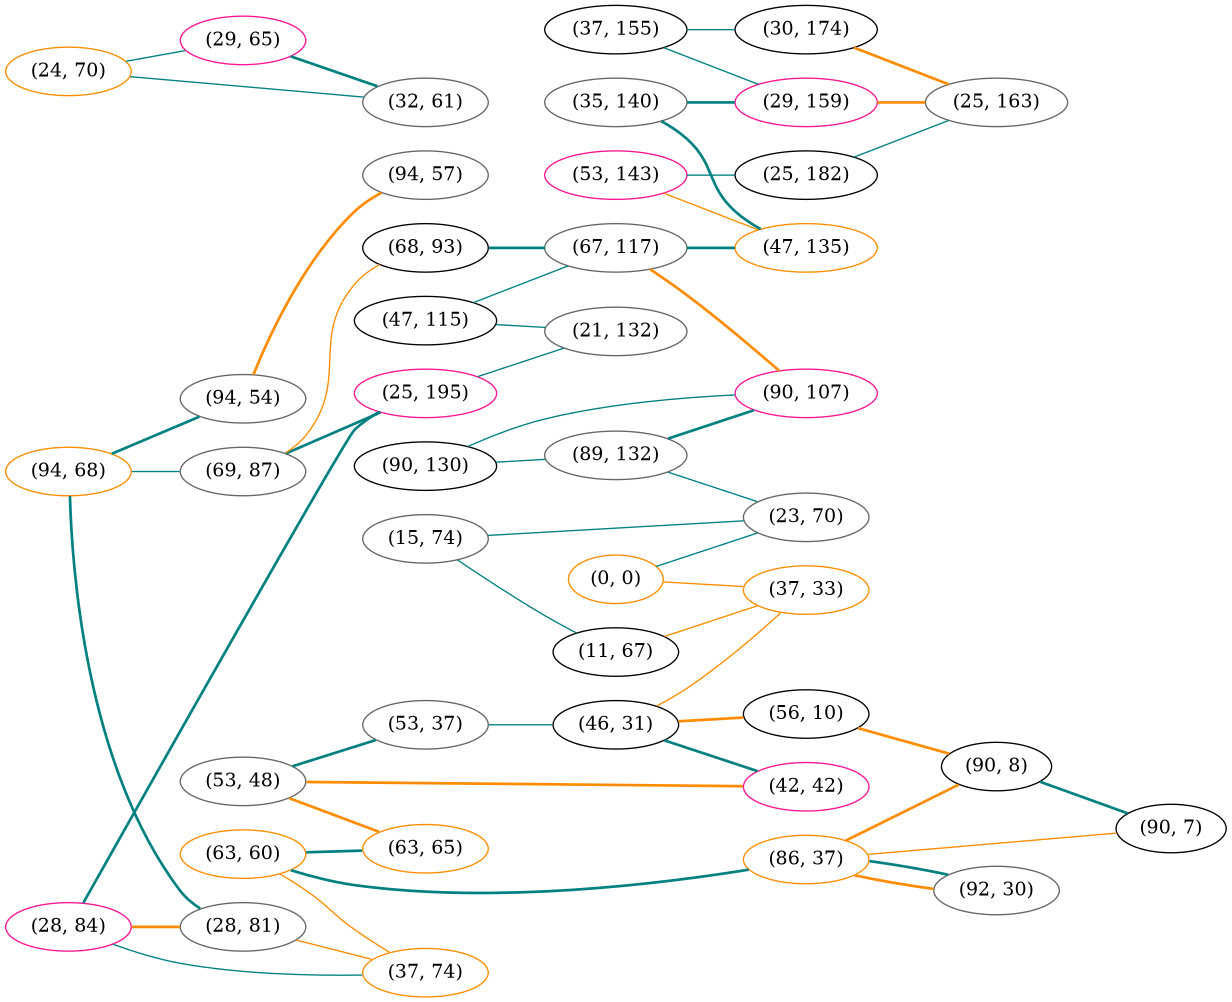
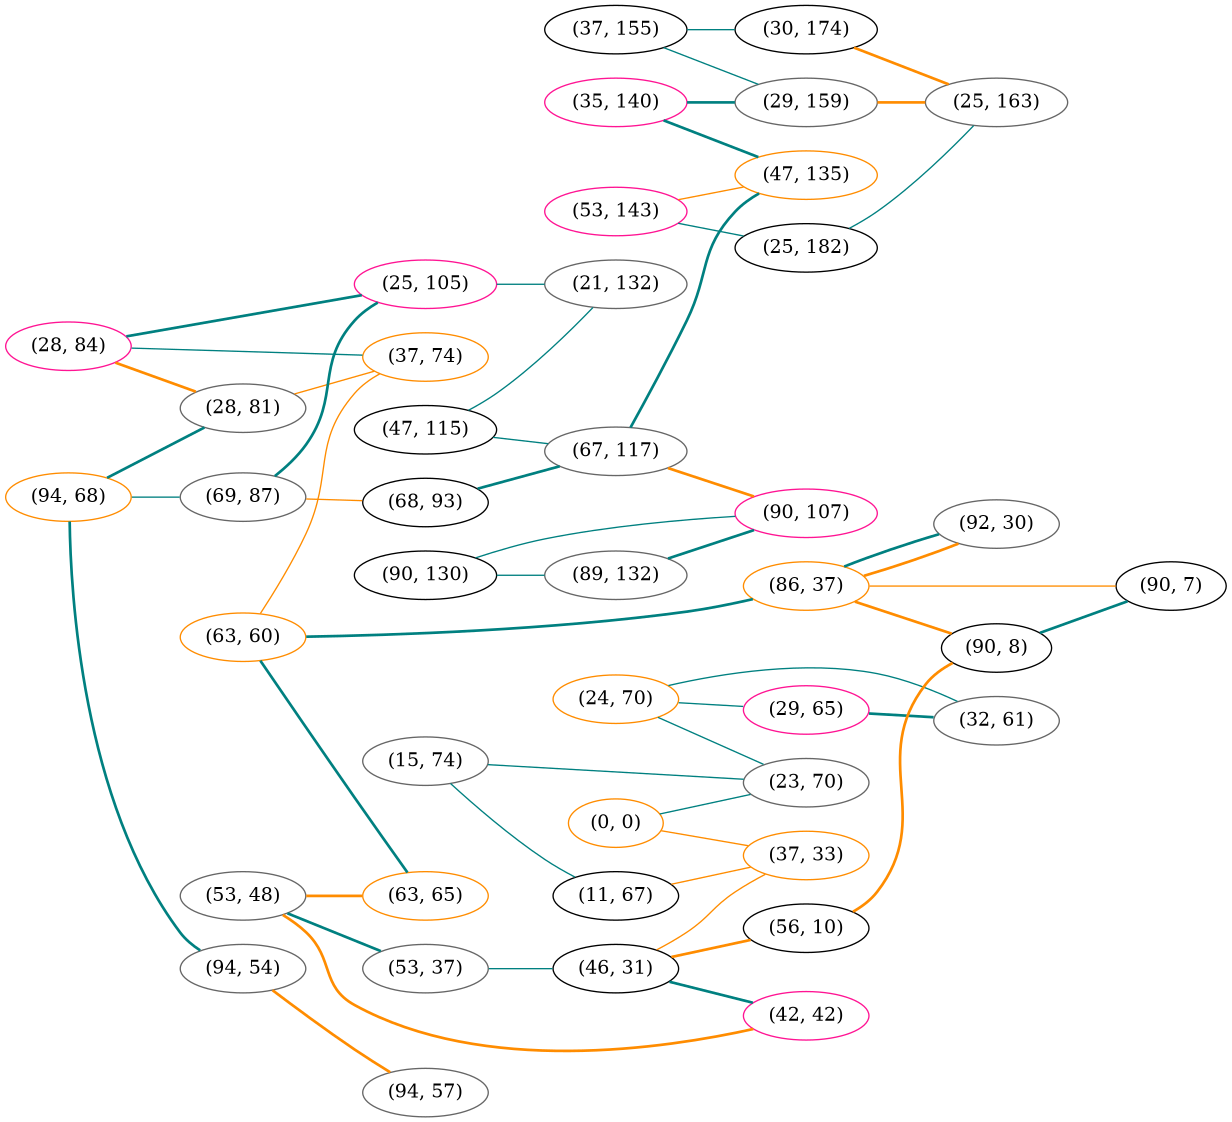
  graph {
    rankdir=LR
    node [color=gray40]
    edge [color=teal style=bold weight=1]
    "(53, 143)" [color=deeppink]
    "(25, 182)" [color=black]
    "(47, 135)" [color=darkorange]
    "(25, 163)"
-   "(35, 140)"
-   "(29, 159)" [color=deeppink]
+   "(35, 140)" [color=deeppink]
+   "(29, 159)"
    "(24, 70)" [color=darkorange]
    "(29, 65)" [color=deeppink]
    "(23, 70)"
    "(32, 61)"
    "(37, 155)" [color=black]
    "(30, 174)" [color=black]
    "(15, 74)"
    "(11, 67)" [color=black]
    "(37, 33)" [color=darkorange]
    "(28, 84)" [color=deeppink]
-   "(25, 105)" [color=deeppink label="(25, 195)"]
+   "(25, 105)" [color=deeppink]
    "(28, 81)"
    "(37, 74)" [color=darkorange]
    "(21, 132)"
    "(53, 48)"
    "(53, 37)"
    "(42, 42)" [color=deeppink]
    "(63, 65)" [color=darkorange]
    "(46, 31)" [color=black]
    "(47, 115)" [color=black]
    "(67, 117)"
    "(90, 107)" [color=deeppink]
    "(94, 68)" [color=darkorange]
    "(69, 87)"
    "(94, 54)"
    "(68, 93)" [color=black]
    "(94, 57)"
    "(63, 60)" [color=darkorange]
    "(86, 37)" [color=darkorange]
    "(92, 30)"
    "(90, 8)" [color=black]
    "(90, 7)" [color=black]
    "(56, 10)" [color=black]
    "(0, 0)" [color=darkorange]
    "(90, 130)" [color=black]
    "(89, 132)"
    "(53, 143)" -- "(25, 182)" [style=solid weight=2]
    "(53, 143)" -- "(47, 135)" [color=darkorange style=solid]
    "(25, 182)" -- "(25, 163)" [style=solid]
    "(35, 140)" -- "(47, 135)"
    "(35, 140)" -- "(29, 159)" [weight=3]
    "(29, 159)" -- "(25, 163)" [color=darkorange weight=3]
    "(24, 70)" -- "(29, 65)" [style=solid weight=3]
-   "(89, 132)" -- "(23, 70)" [style=solid]
+   "(24, 70)" -- "(23, 70)" [style=solid]
    "(24, 70)" -- "(32, 61)" [style=solid weight=3]
    "(29, 65)" -- "(32, 61)"
    "(37, 155)" -- "(29, 159)" [style=solid]
    "(37, 155)" -- "(30, 174)" [style=solid]
    "(30, 174)" -- "(25, 163)" [color=darkorange weight=3]
    "(15, 74)" -- "(23, 70)" [style=solid weight=3]
    "(15, 74)" -- "(11, 67)" [style=solid weight=2]
    "(11, 67)" -- "(37, 33)" [color=darkorange style=solid]
    "(28, 84)" -- "(25, 105)" [weight=3]
    "(28, 84)" -- "(28, 81)" [color=darkorange]
    "(28, 84)" -- "(37, 74)" [style=solid weight=3]
    "(25, 105)" -- "(21, 132)" [style=solid weight=3]
    "(28, 81)" -- "(37, 74)" [color=darkorange style=solid weight=3]
    "(53, 48)" -- "(53, 37)"
    "(53, 48)" -- "(42, 42)" [color=darkorange weight=3]
    "(53, 48)" -- "(63, 65)" [color=darkorange weight=3]
    "(53, 37)" -- "(46, 31)" [style=solid]
    "(46, 31)" -- "(37, 33)" [color=darkorange style=solid]
    "(46, 31)" -- "(42, 42)" [weight=3]
    "(46, 31)" -- "(56, 10)" [color=darkorange]
    "(47, 115)" -- "(21, 132)" [style=solid]
    "(47, 115)" -- "(67, 117)" [style=solid]
    "(67, 117)" -- "(47, 135)"
    "(67, 117)" -- "(90, 107)" [color=darkorange]
    "(94, 68)" -- "(28, 81)" [weight=3]
    "(94, 68)" -- "(69, 87)" [style=solid]
    "(94, 68)" -- "(94, 54)" [weight=3]
    "(69, 87)" -- "(25, 105)"
    "(69, 87)" -- "(68, 93)" [color=darkorange style=solid]
    "(94, 54)" -- "(94, 57)" [color=darkorange]
    "(68, 93)" -- "(67, 117)" [weight=3]
    "(63, 60)" -- "(37, 74)" [color=darkorange style=solid]
    "(63, 60)" -- "(63, 65)"
    "(63, 60)" -- "(86, 37)"
    "(86, 37)" -- "(92, 30)" [color=darkorange weight=2]
    "(86, 37)" -- "(92, 30)"
    "(86, 37)" -- "(90, 8)" [color=darkorange weight=3]
    "(86, 37)" -- "(90, 7)" [color=darkorange style=solid weight=3]
    "(90, 8)" -- "(90, 7)"
    "(56, 10)" -- "(90, 8)" [color=darkorange weight=3]
    "(0, 0)" -- "(23, 70)" [style=solid weight=3]
    "(0, 0)" -- "(37, 33)" [color=darkorange style=solid weight=4]
    "(90, 130)" -- "(90, 107)" [style=solid weight=3]
    "(90, 130)" -- "(89, 132)" [style=solid]
    "(89, 132)" -- "(90, 107)" [weight=3]
  }
